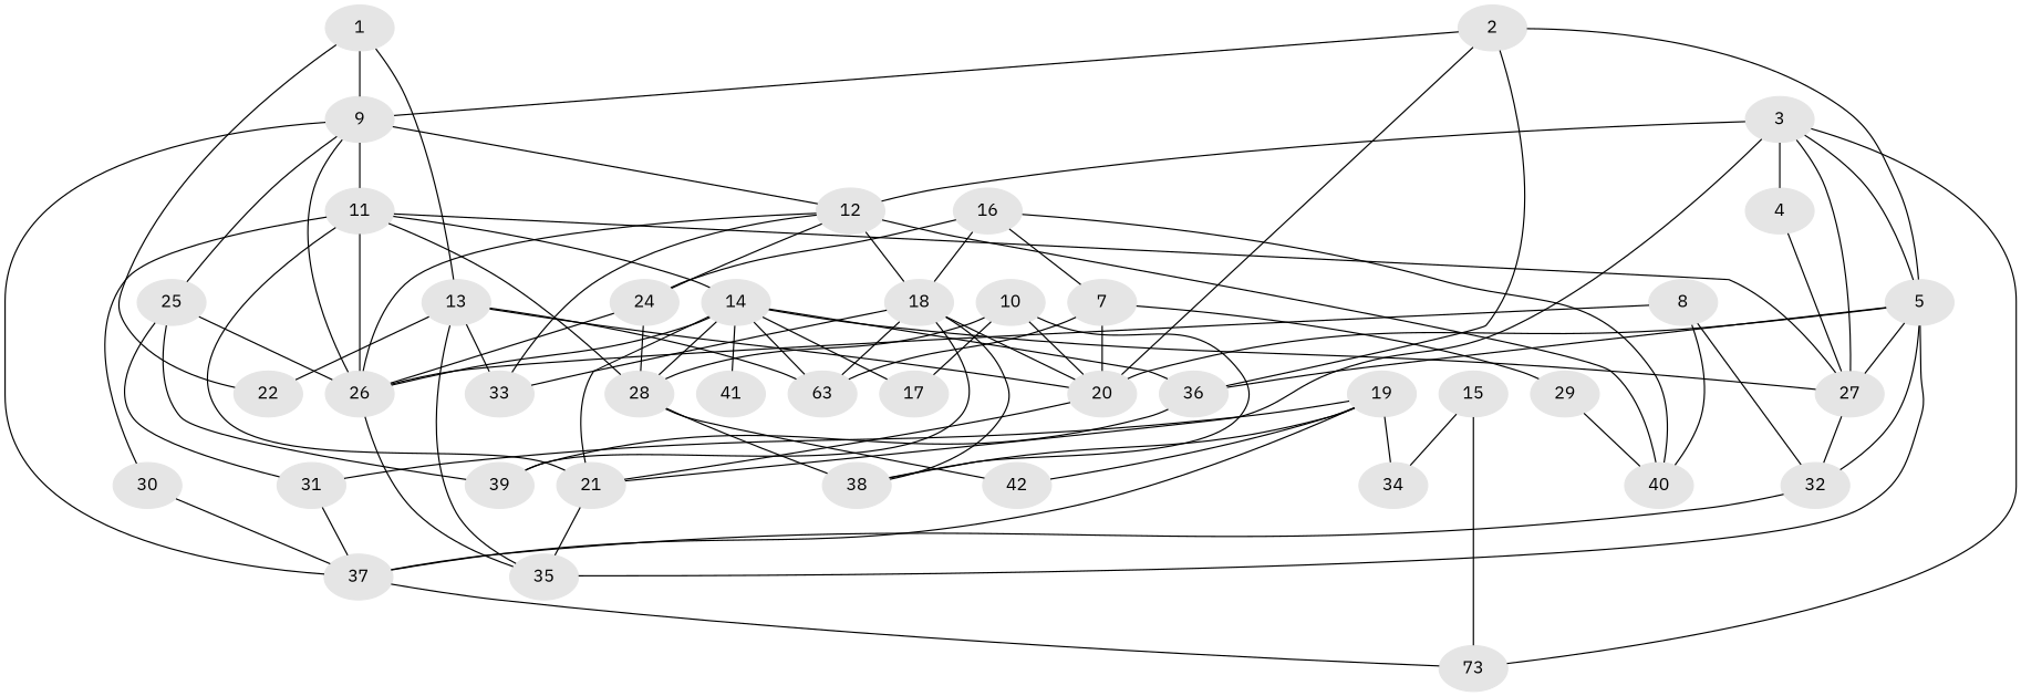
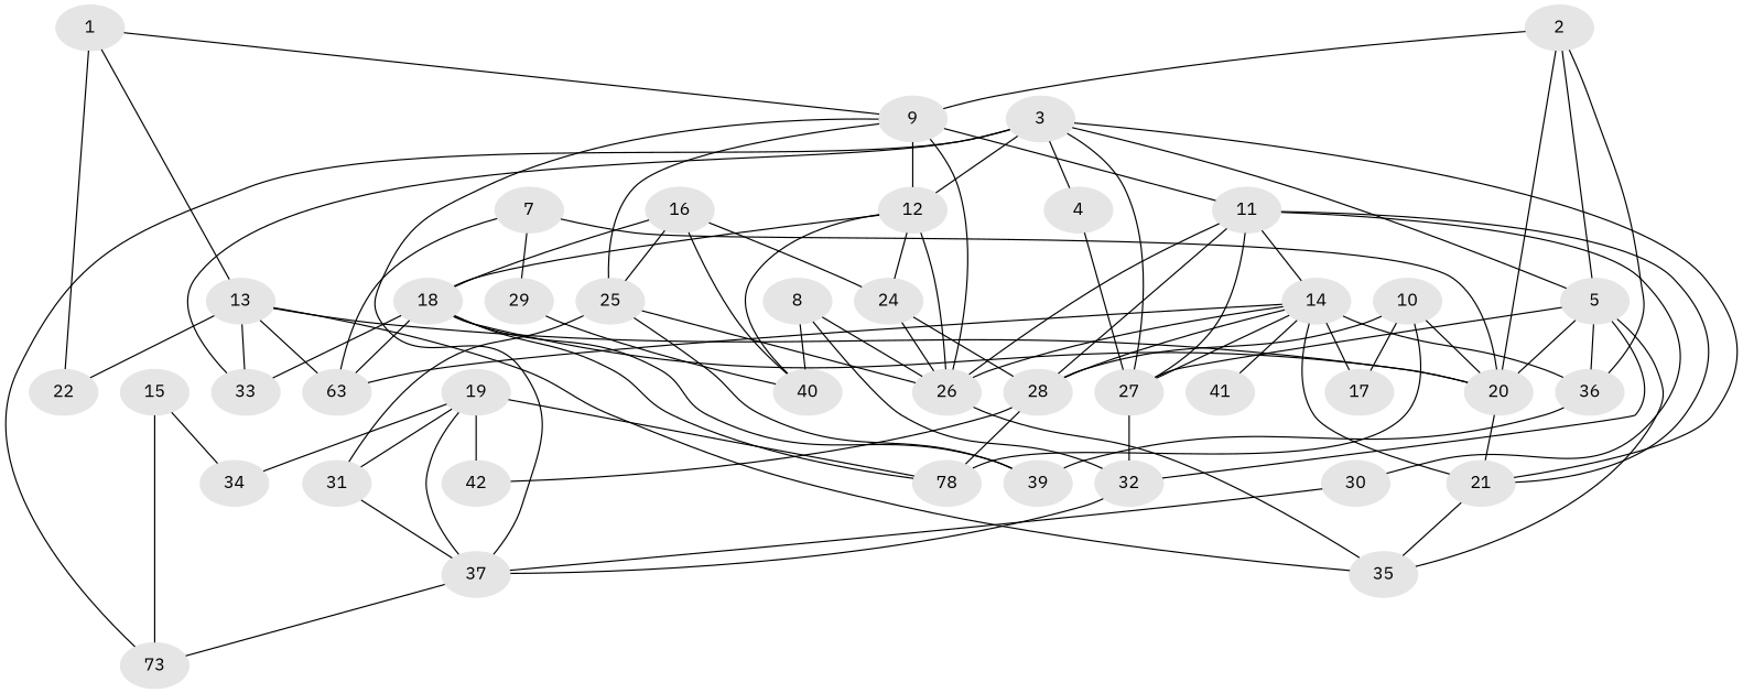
  graph {
    fontname="IBM Plex Sans"
    node [color=gray90 fontname="IBM Plex Sans" style=filled]
    edge [fontname="IBM Plex Sans" weight=1.0]
    1
    9
    13
    22
    25
    12
    26
    11
    37
    20
    33
    35
    n13 [label=63]
    39
    31
    2
    5
    36
    27
    32
    21
    3
    4
    n24 [label=73]
    40
    18
    24
    7
    29
    8
    28
    14
    30
    10
    17
-   38
+   38 [label=78]
    15
    34
    42
    41
    16
    19
    1 -- 9
    1 -- 13
    1 -- 22
    9 -- 25
    9 -- 12
    9 -- 26
    9 -- 11
    9 -- 37
    13 -- 22
    13 -- 20
    13 -- 33
    13 -- 35
    13 -- n13
    25 -- 26
    25 -- 39
    25 -- 31
    12 -- 26
    12 -- 40
    12 -- 18
    12 -- 24
    26 -- 35
    11 -- 26
    11 -- 27
    11 -- 21
    11 -- 28
    11 -- 14
    11 -- 30
    37 -- n24
    20 -- 21
    31 -- 37
    2 -- 9
    2 -- 20
    2 -- 5
    2 -- 36
    5 -- 20
    5 -- 35
    5 -- 36
    5 -- 27
    5 -- 32
    36 -- 39
    27 -- 32
    32 -- 37
    21 -- 35
    3 -- 12 [weight=2.0]
-   12 -- 33
+   3 -- 33
    3 -- 5
    3 -- 27
    3 -- 21
    3 -- 4
    3 -- n24
    4 -- 27
    18 -- 20 [weight=2.0]
    18 -- 33
    18 -- n13
    18 -- 39
    18 -- 38
    24 -- 26
    24 -- 28
    7 -- 20 [weight=2.0]
    7 -- n13
    7 -- 29
    29 -- 40
    8 -- 26
    8 -- 32
    8 -- 40
    28 -- 38 [weight=3.0]
    28 -- 42
    14 -- 26 [weight=3.0]
    14 -- n13 [weight=2.0]
    14 -- 36
    14 -- 27
    14 -- 21 [weight=2.0]
    14 -- 28
    14 -- 17
    14 -- 41 [weight=2.0]
    30 -- 37
    10 -- 20
    10 -- 28
    10 -- 17
    10 -- 38
    15 -- n24
    15 -- 34
-   16 -- 7
+   16 -- 25
    16 -- 40
    16 -- 18
    16 -- 24
    19 -- 37
    19 -- 31
    19 -- 38
    19 -- 34
    19 -- 42
  }
